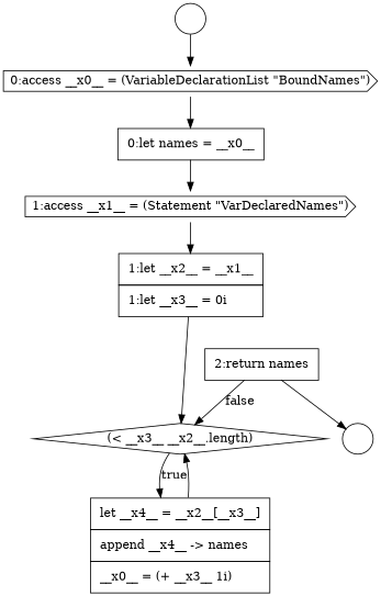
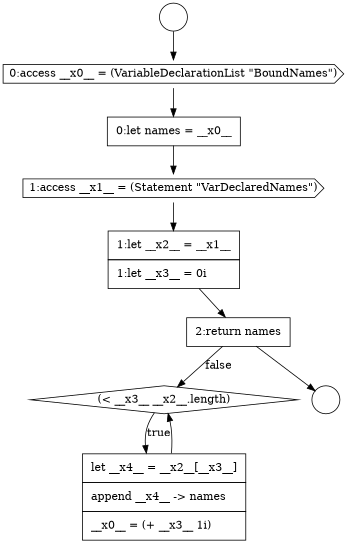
  digraph {
    node [color=black fillcolor=white shape=none style=filled]
    edge [color=black]
    n1 [label=<<font color="black">(&lt; __x3__ __x2__.length)</font>> shape=diamond]
    n2 [label=<<font color="black">     <table border="0" cellborder="1" cellspacing="0" cellpadding="10">       <tr><td align="left">let __x4__ = __x2__[__x3__]</td></tr>       <tr><td align="left">append __x4__ -&gt; names</td></tr>       <tr><td align="left">__x0__ = (+ __x3__ 1i)</td></tr>     </table>   </font>> margin=0]
    n3 [label=<<font color="black">     <table border="0" cellborder="1" cellspacing="0" cellpadding="10">       <tr><td align="left">2:return names</td></tr>     </table>   </font>> margin=0]
    n4 [label=" " shape=circle]
    n5 [label=<<font color="black">0:access __x0__ = (VariableDeclarationList &quot;BoundNames&quot;)</font>> shape=cds]
    n6 [label=<<font color="black">     <table border="0" cellborder="1" cellspacing="0" cellpadding="10">       <tr><td align="left">0:let names = __x0__</td></tr>     </table>   </font>> margin=0]
    n7 [label=<<font color="black">1:access __x1__ = (Statement &quot;VarDeclaredNames&quot;)</font>> shape=cds]
    n8 [label=<<font color="black">     <table border="0" cellborder="1" cellspacing="0" cellpadding="10">       <tr><td align="left">1:let __x2__ = __x1__</td></tr>       <tr><td align="left">1:let __x3__ = 0i</td></tr>     </table>   </font>> margin=0]
    n9 [label=" " shape=circle]
    n1 -> n2 [label=<<font color="black">true</font>>]
    n2 -> n1
    n3 -> n1 [label=<<font color="black">false</font>>]
    n3 -> n4
    n5 -> n6
    n6 -> n7
    n7 -> n8
-   n8 -> n1
+   n8 -> n3
    n9 -> n5
  }
